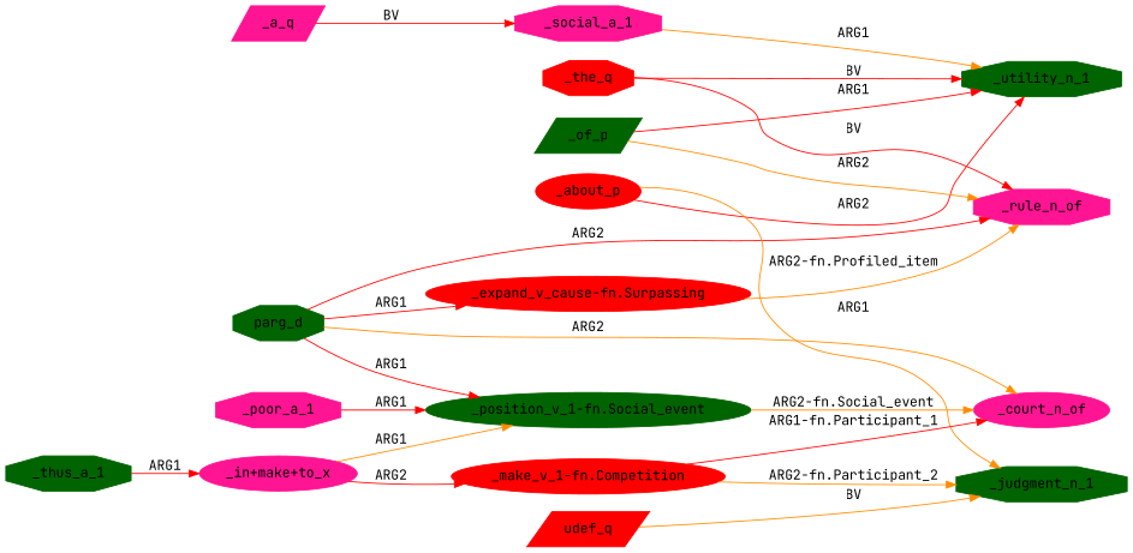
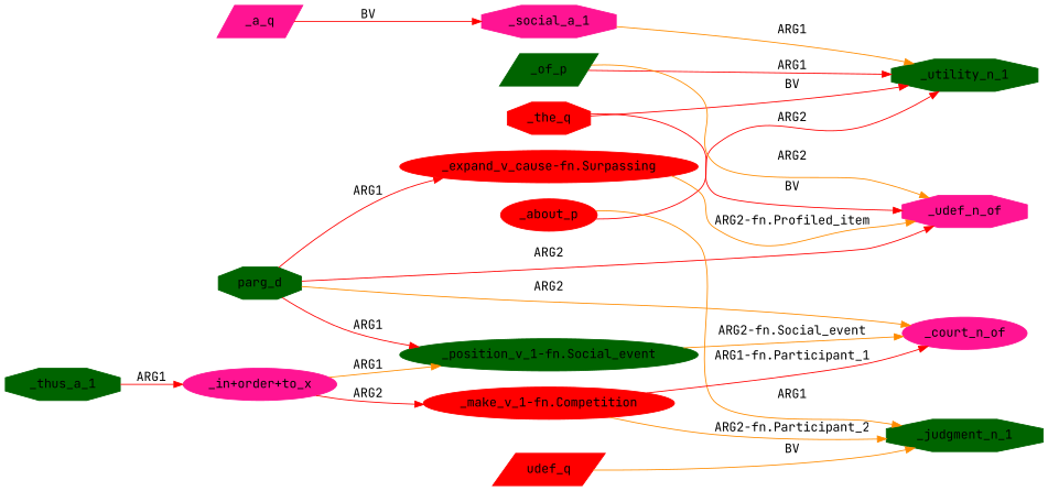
  digraph {
    fontname="JetBrains Mono"
    rankdir=LR
    node [color=darkgreen fontname="JetBrains Mono" shape=octagon style=filled]
    edge [color=red fontname="JetBrains Mono"]
    _utility_n_1
    _social_a_1 [color=deeppink]
    parg_d
-   _rule_n_of [color=deeppink]
+   _rule_n_of [color=deeppink label=_udef_n_of]
    "_expand_v_cause-fn.Surpassing" [color=red shape=ellipse]
    _court_n_of [color=deeppink shape=ellipse]
    "_position_v_1-fn.Social_event" [shape=ellipse]
    _the_q [color=red]
    _a_q [color=deeppink shape=parallelogram]
    _about_p [color=red shape=ellipse]
    _judgment_n_1
    _of_p [shape=parallelogram]
    udef_q [color=red shape=parallelogram]
-   "_in+order+to_x" [color=deeppink shape=ellipse label="_in+make+to_x"]
+   "_in+order+to_x" [color=deeppink shape=ellipse]
    "_make_v_1-fn.Competition" [color=red shape=ellipse]
    _thus_a_1
-   _poor_a_1 [color=deeppink]
    _social_a_1 -> _utility_n_1 [color=darkorange label=ARG1]
    parg_d -> _rule_n_of [label=ARG2]
    parg_d -> "_expand_v_cause-fn.Surpassing" [label=ARG1]
    parg_d -> _court_n_of [color=darkorange label=ARG2]
    parg_d -> "_position_v_1-fn.Social_event" [label=ARG1]
    "_expand_v_cause-fn.Surpassing" -> _rule_n_of [color=darkorange label="ARG2-fn.Profiled_item"]
    "_position_v_1-fn.Social_event" -> _court_n_of [color=darkorange label="ARG2-fn.Social_event"]
    _the_q -> _utility_n_1 [label=BV]
    _the_q -> _rule_n_of [label=BV]
    _a_q -> _social_a_1 [label=BV]
    _about_p -> _utility_n_1 [label=ARG2]
    _about_p -> _judgment_n_1 [color=darkorange label=ARG1]
    _of_p -> _utility_n_1 [label=ARG1]
    _of_p -> _rule_n_of [color=darkorange label=ARG2]
    udef_q -> _judgment_n_1 [color=darkorange label=BV]
    "_in+order+to_x" -> "_position_v_1-fn.Social_event" [color=darkorange label=ARG1]
    "_in+order+to_x" -> "_make_v_1-fn.Competition" [label=ARG2]
    "_make_v_1-fn.Competition" -> _court_n_of [label="ARG1-fn.Participant_1"]
    "_make_v_1-fn.Competition" -> _judgment_n_1 [color=darkorange label="ARG2-fn.Participant_2"]
    _thus_a_1 -> "_in+order+to_x" [label=ARG1]
-   _poor_a_1 -> "_position_v_1-fn.Social_event" [label=ARG1]
  }
